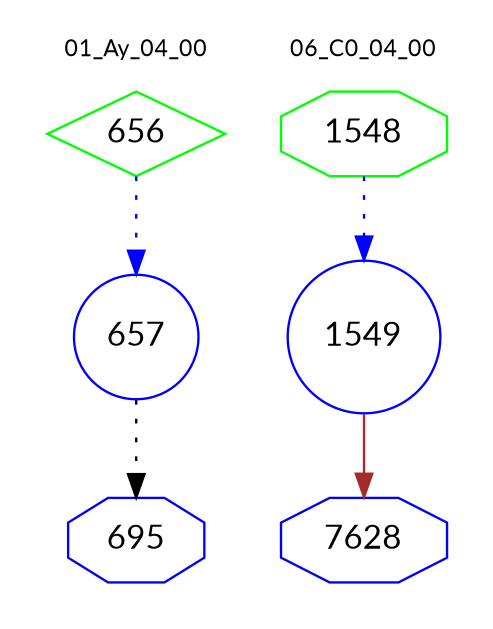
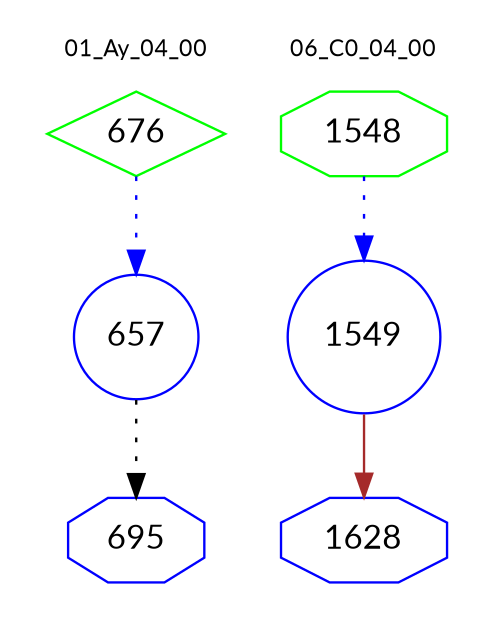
  digraph {
    fontname=Lato
    node [color=blue fontname=Lato shape=octagon]
    edge [color=blue fontname=Lato style=dotted]
-   n1 [color=green label=656 shape=diamond]
+   n1 [color=green label=676 shape=diamond]
    n2 [label=657 shape=circle]
    n3 [label=695]
    n4 [color=green label=1548]
    n5 [label=1549 shape=circle]
-   n6 [label=7628]
+   n6 [label=1628]
    subgraph cluster_1 {
      color=white
      fontsize=10
      label="01_Ay_04_00"
      n1
      n2
      n3
    }
    subgraph cluster_2 {
      color=white
      fontsize=10
      label="06_C0_04_00"
      n4
      n5
      n6
    }
    n1 -> n2
    n2 -> n3 [color=black]
    n4 -> n5
    n5 -> n6 [color=brown style=solid]
  }
